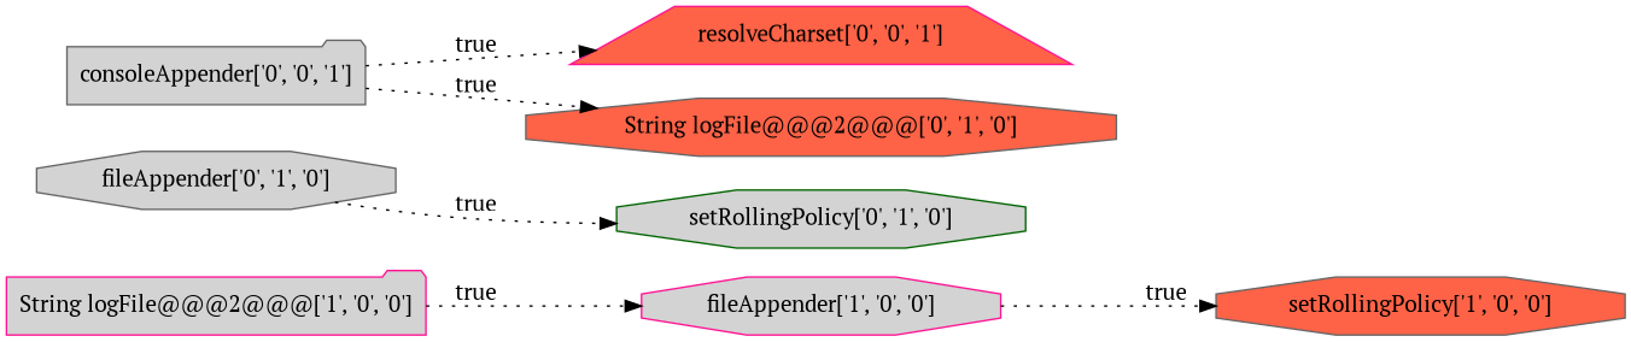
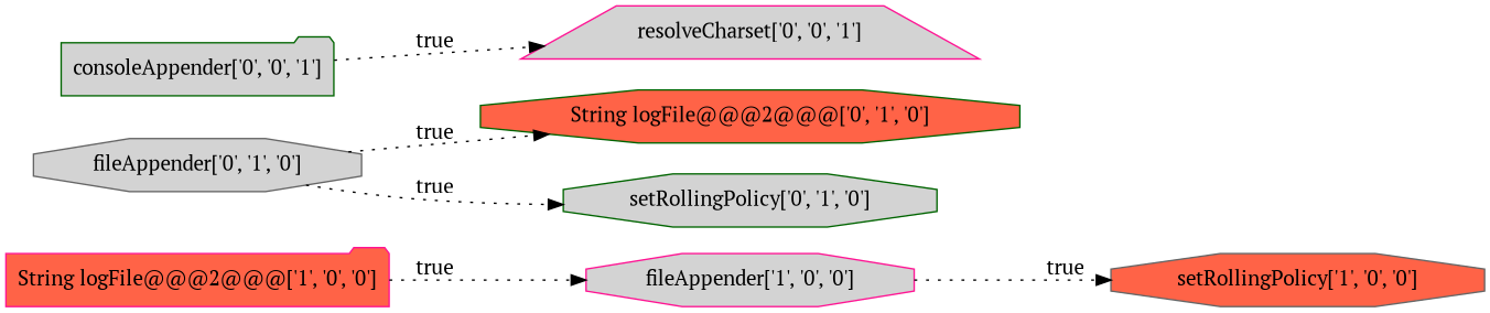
  digraph {
    fontname="PT Serif"
    rankdir=LR
    node [color=gray40 fillcolor=lightgray fontname="PT Serif" shape=octagon style=filled]
    edge [fontname="PT Serif" style=dotted]
    n1 [fillcolor=tomato label="setRollingPolicy['1', '0', '0']"]
-   n2 [color=deeppink label="String logFile@@@2@@@['1', '0', '0']" shape=folder]
+   n2 [color=deeppink fillcolor=tomato label="String logFile@@@2@@@['1', '0', '0']" shape=folder]
    n3 [color=deeppink label="fileAppender['1', '0', '0']"]
-   n4 [color=deeppink fillcolor=tomato label="resolveCharset['0', '0', '1']" shape=trapezium]
+   n4 [color=deeppink label="resolveCharset['0', '0', '1']" shape=trapezium]
    n5 [label="fileAppender['0', '1', '0']"]
    n6 [color=darkgreen label="setRollingPolicy['0', '1', '0']"]
-   n7 [fillcolor=tomato label="String logFile@@@2@@@['0', '1', '0']"]
-   n8 [label="consoleAppender['0', '0', '1']" shape=folder]
+   n7 [color=darkgreen fillcolor=tomato label="String logFile@@@2@@@['0', '1', '0']"]
+   n8 [color=darkgreen label="consoleAppender['0', '0', '1']" shape=folder]
    n2 -> n3 [label=true]
    n3 -> n1 [label=true]
    n5 -> n6 [label=true]
-   n8 -> n7 [label=true]
+   n5 -> n7 [label=true]
    n8 -> n4 [label=true]
  }
